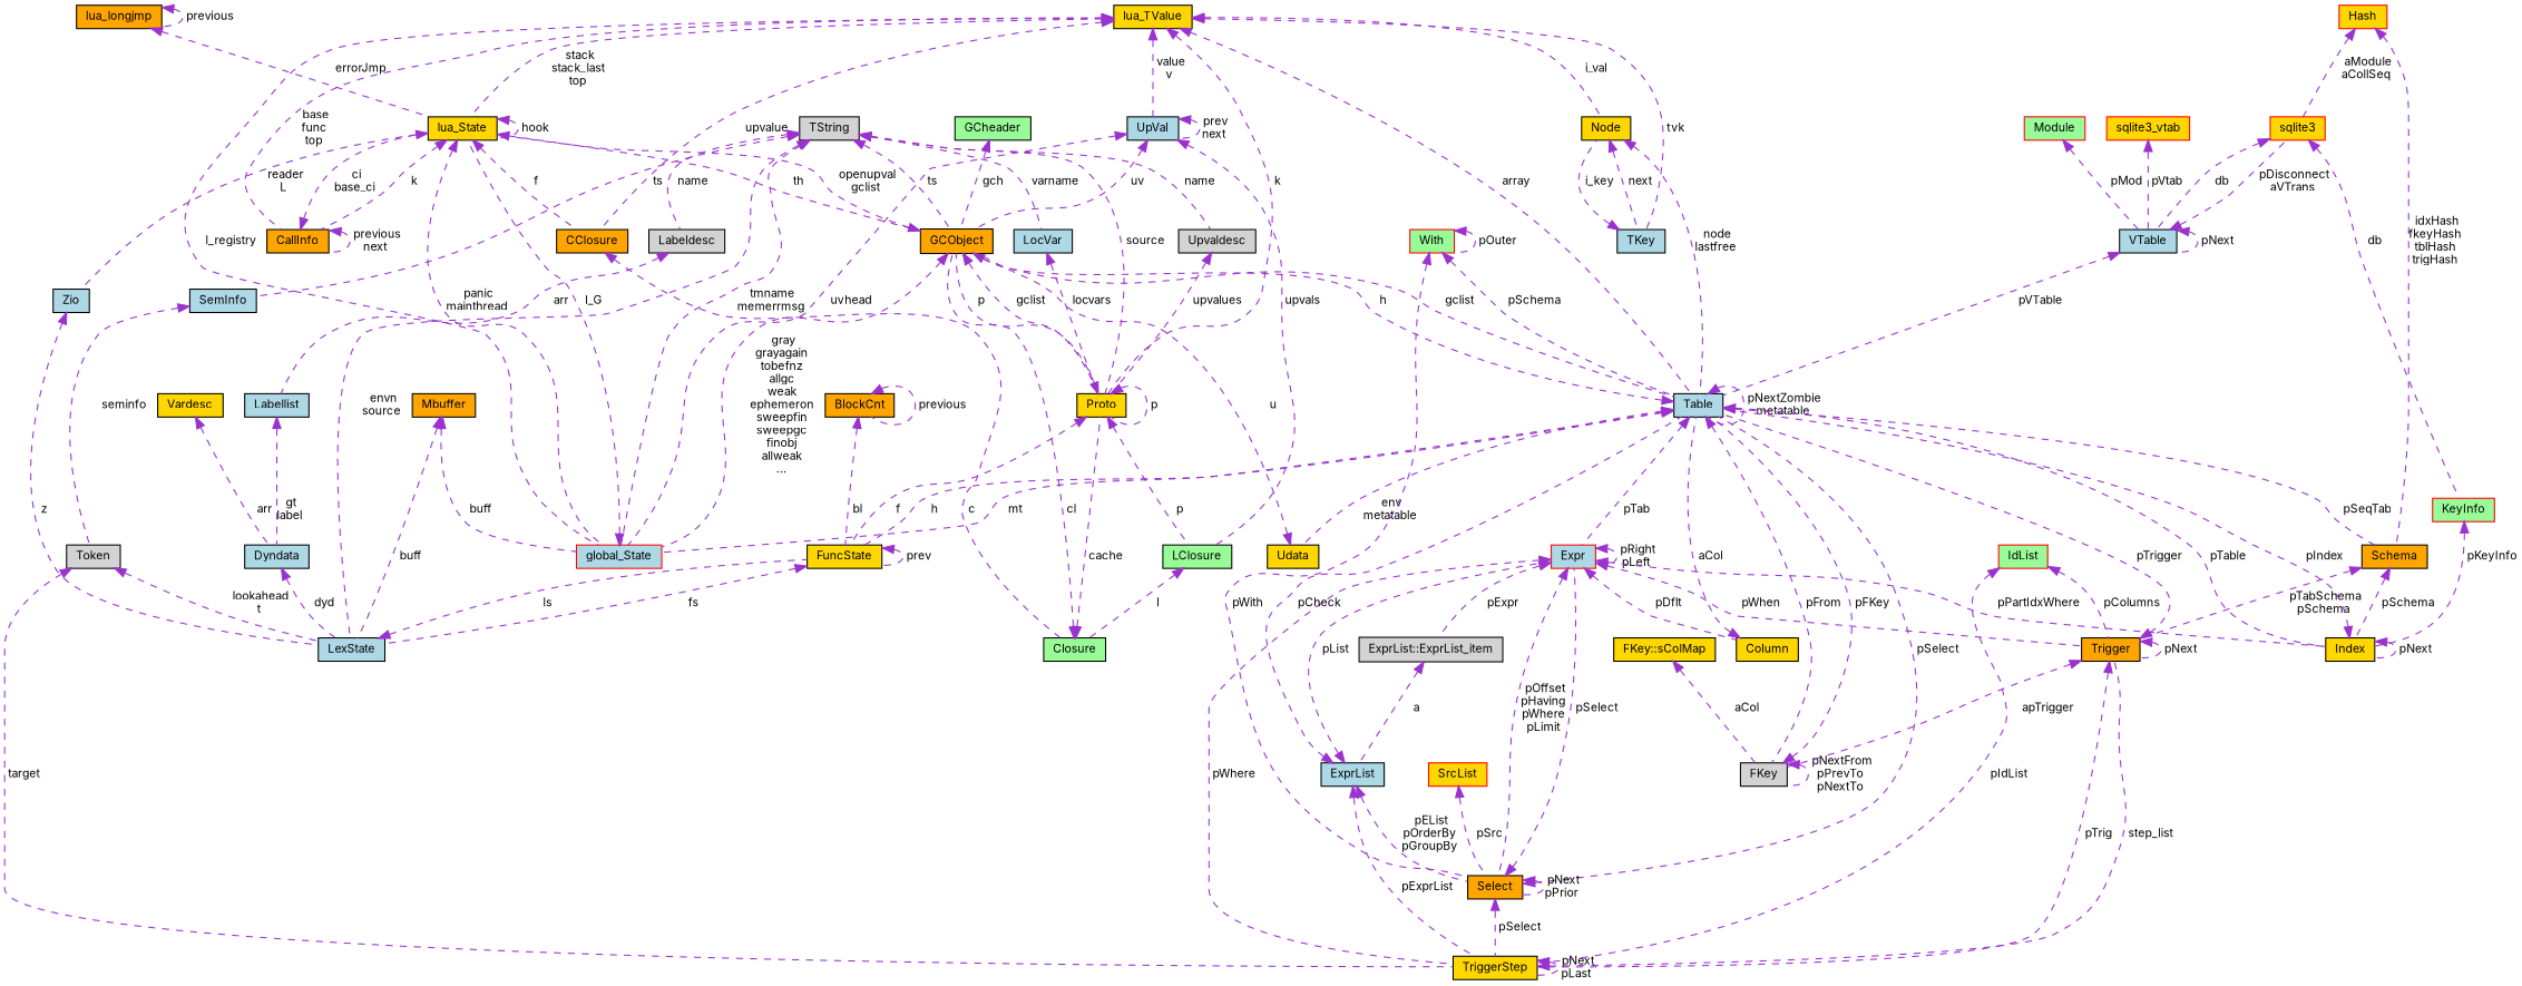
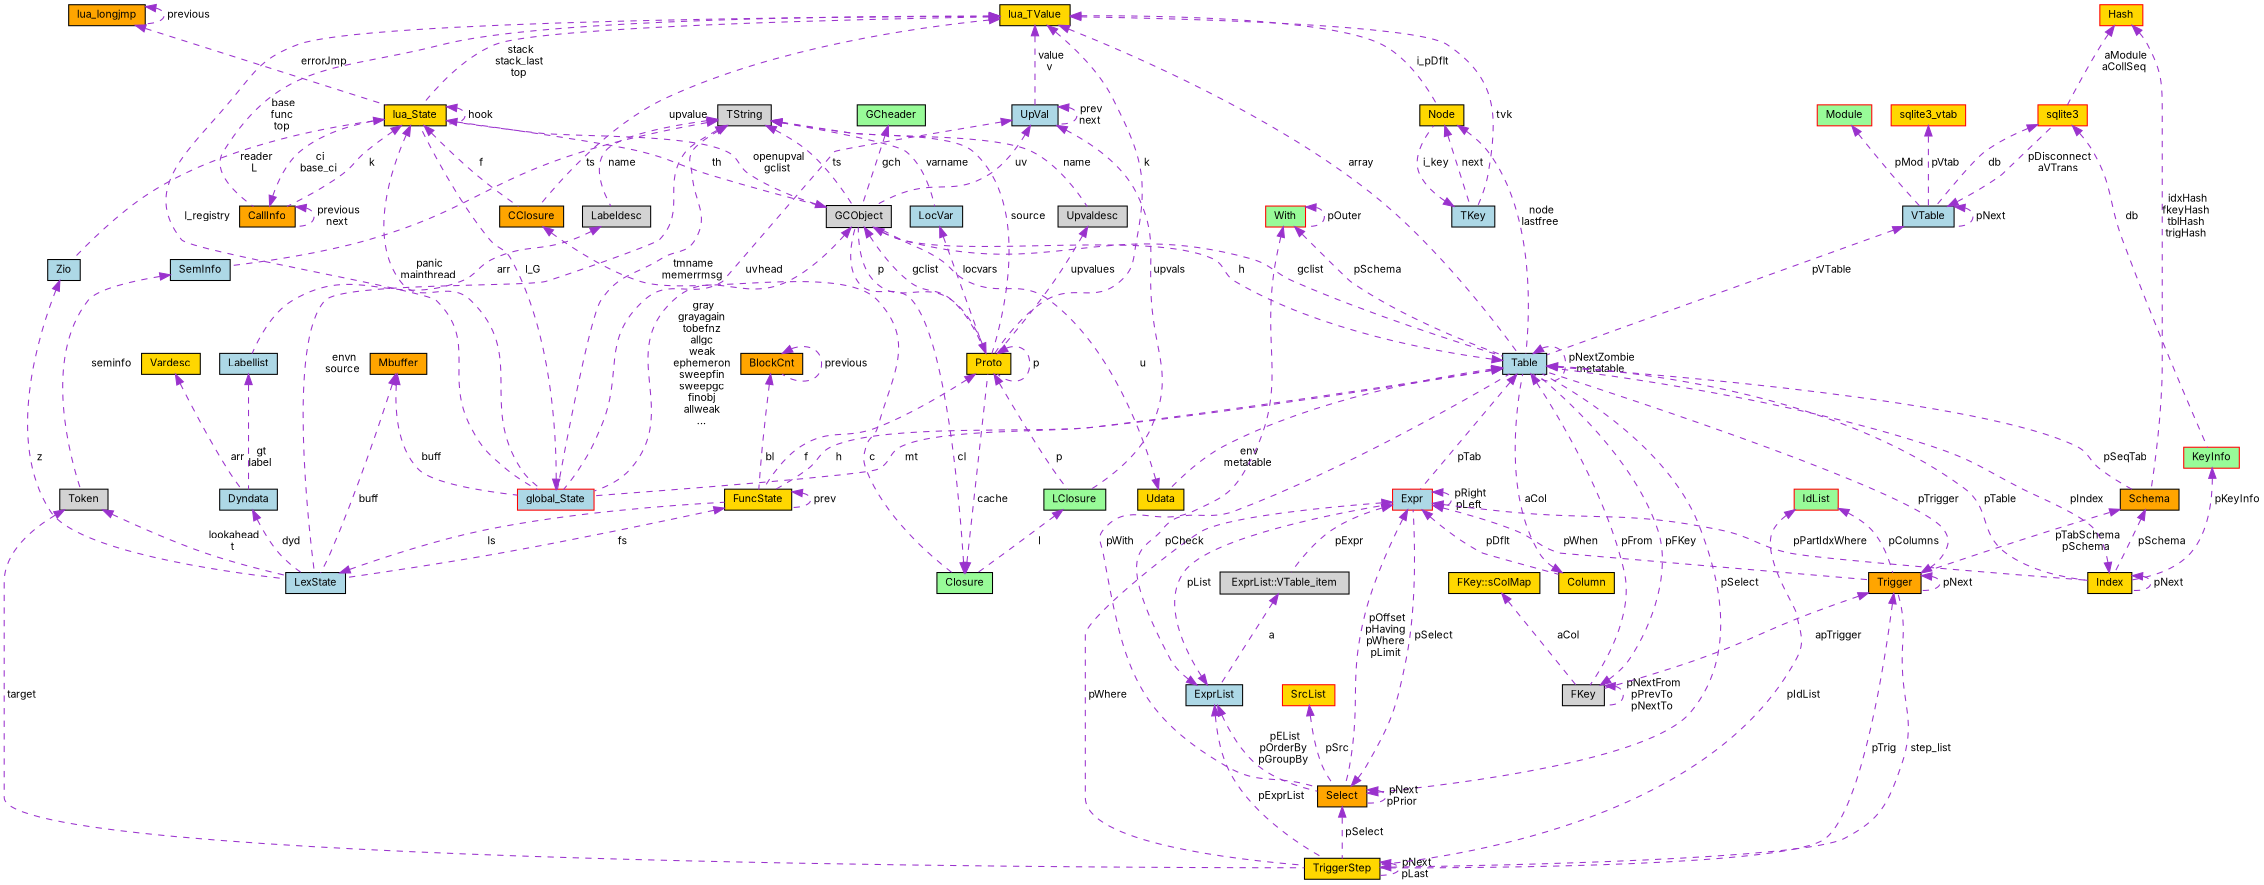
  digraph {
    fontname=Inter
    node [color=black fillcolor=gold fontname=Inter fontsize=10 shape=record style=filled]
    edge [color=darkorchid3 dir=back fontname=Inter fontsize=10 labelfontname=Helvetica labelfontsize=10 style=dashed]
    n1 [fontcolor=black height=0.2 label=FuncState width=0.4]
    n2 [fillcolor=lightblue height=0.2 label=LexState width=0.4]
    n3 [height=0.2 label=Proto width=0.4]
-   n4 [fillcolor=orange height=0.2 label=GCObject width=0.4]
+   n4 [fillcolor=lightgrey height=0.2 label=GCObject width=0.4]
    n5 [fillcolor=palegreen height=0.2 label=LClosure width=0.4]
    n6 [height=0.2 label=lua_State width=0.4]
    n7 [color=red fillcolor=lightblue height=0.2 label=global_State width=0.4]
    n8 [fillcolor=lightblue height=0.2 label=Table width=0.4]
    n9 [fillcolor=palegreen height=0.2 label=Closure width=0.4]
    n10 [height=0.2 label=lua_TValue width=0.4]
    n11 [fillcolor=orange height=0.2 label=CClosure width=0.4]
    n12 [fillcolor=lightblue height=0.2 label=UpVal width=0.4]
    n13 [height=0.2 label="Node" width=0.4]
    n14 [fillcolor=lightblue height=0.2 label=TKey width=0.4]
    n15 [fillcolor=orange height=0.2 label=CallInfo width=0.4]
    n16 [fillcolor=lightblue height=0.2 label=Zio width=0.4]
    n17 [fillcolor=orange height=0.2 label=Schema width=0.4]
    n18 [color=red fillcolor=lightblue height=0.2 label=Expr width=0.4]
    n19 [fillcolor=lightgrey height=0.2 label=FKey width=0.4]
    n20 [height=0.2 label=Udata width=0.4]
    n21 [height=0.2 label=Index width=0.4]
    n22 [fillcolor=lightblue height=0.2 label=LocVar width=0.4]
    n23 [fillcolor=lightgrey height=0.2 label=TString width=0.4]
    n24 [fillcolor=lightblue height=0.2 label=SemInfo width=0.4]
    n25 [fillcolor=lightgrey height=0.2 label=Upvaldesc width=0.4]
    n26 [fillcolor=lightgrey height=0.2 label=Labeldesc width=0.4]
    n27 [fillcolor=lightgrey height=0.2 label=Token width=0.4]
    n28 [fillcolor=lightblue height=0.2 label=Labellist width=0.4]
    n29 [fillcolor=orange height=0.2 label=lua_longjmp width=0.4]
    n30 [fillcolor=orange height=0.2 label=Trigger width=0.4]
    n31 [height=0.2 label=Column width=0.4]
    n32 [fillcolor=orange height=0.2 label=Select width=0.4]
-   n33 [fillcolor=lightgrey height=0.2 label="ExprList::ExprList_item" width=0.4]
+   n33 [fillcolor=lightgrey height=0.2 label="ExprList::VTable_item" width=0.4]
    n34 [height=0.2 label=TriggerStep width=0.4]
    n35 [color=red height=0.2 label=Hash width=0.4]
    n36 [color=red height=0.2 label=sqlite3 width=0.4]
    n37 [fillcolor=lightblue height=0.2 label=VTable width=0.4]
    n38 [color=red fillcolor=palegreen height=0.2 label=KeyInfo width=0.4]
    n39 [fillcolor=lightblue height=0.2 label=ExprList width=0.4]
    n40 [color=red fillcolor=palegreen height=0.2 label=With width=0.4]
    n41 [color=red height=0.2 label=SrcList width=0.4]
    n42 [height=0.2 label="FKey::sColMap" width=0.4]
    n43 [color=red fillcolor=palegreen height=0.2 label=IdList width=0.4]
    n44 [color=red fillcolor=palegreen height=0.2 label=Module width=0.4]
    n45 [color=red height=0.2 label=sqlite3_vtab width=0.4]
    n46 [fillcolor=palegreen height=0.2 label=GCheader width=0.4]
    n47 [fillcolor=orange height=0.2 label=Mbuffer width=0.4]
    n48 [fillcolor=lightblue height=0.2 label=Dyndata width=0.4]
    n49 [height=0.2 label=Vardesc width=0.4]
    n50 [fillcolor=orange height=0.2 label=BlockCnt width=0.4]
    n1 -> n1 [label=" prev"]
    n1 -> n2 [label=" fs"]
    n2 -> n1 [label=" ls"]
    n3 -> n1 [label=" f"]
    n3 -> n3 [label=" p"]
    n3 -> n4 [label=" p"]
    n3 -> n5 [label=" p"]
    n4 -> n3 [label=" gclist"]
    n4 -> n6 [label=" openupval\ngclist"]
    n4 -> n7 [label=" gray\ngrayagain\ntobefnz\nallgc\nweak\nephemeron\nsweepfin\nsweepgc\nfinobj\nallweak\n..."]
    n4 -> n8 [label=" gclist"]
    n5 -> n9 [label=" l"]
    n6 -> n4 [label=" th"]
    n6 -> n6 [label=" hook"]
    n6 -> n7 [label=" panic\nmainthread"]
    n6 -> n11 [label=" f"]
    n6 -> n15 [label=" k"]
    n6 -> n16 [label=" reader\nL"]
    n7 -> n6 [label=" l_G"]
    n8 -> n1 [label=" h"]
    n8 -> n4 [label=" h"]
    n8 -> n7 [label=" mt"]
    n8 -> n8 [label=" pNextZombie\nmetatable"]
    n8 -> n17 [label=" pSeqTab"]
    n8 -> n18 [label=" pTab"]
    n8 -> n19 [label=" pFrom"]
    n8 -> n20 [label=" env\nmetatable"]
    n8 -> n21 [label=" pTable"]
    n9 -> n3 [label=" cache"]
    n9 -> n4 [label=" cl"]
    n10 -> n3 [label=" k"]
    n10 -> n6 [label=" stack\nstack_last\ntop"]
    n10 -> n7 [label=" l_registry"]
    n10 -> n8 [label=" array"]
    n10 -> n11 [label=" upvalue"]
    n10 -> n12 [label=" value\nv"]
-   n10 -> n13 [label=" i_val"]
+   n10 -> n13 [label=" i_pDflt"]
    n10 -> n14 [label=" tvk"]
    n10 -> n15 [label=" base\nfunc\ntop"]
    n11 -> n9 [label=" c"]
    n12 -> n4 [label=" uv"]
    n12 -> n5 [label=" upvals"]
    n12 -> n7 [label=" uvhead"]
    n12 -> n12 [label=" prev\nnext"]
    n13 -> n8 [label=" node\nlastfree"]
    n13 -> n14 [label=" next"]
    n14 -> n13 [label=" i_key"]
    n15 -> n6 [label=" ci\nbase_ci"]
    n15 -> n15 [label=" previous\nnext"]
    n16 -> n2 [label=" z"]
    n17 -> n21 [label=" pSchema"]
    n17 -> n30 [label=" pTabSchema\npSchema"]
    n18 -> n18 [label=" pRight\npLeft"]
    n18 -> n21 [label=" pPartIdxWhere"]
    n18 -> n30 [label=" pWhen"]
    n18 -> n31 [label=" pDflt"]
    n18 -> n32 [label=" pOffset\npHaving\npWhere\npLimit"]
    n18 -> n33 [label=" pExpr"]
    n18 -> n34 [label=" pWhere"]
    n19 -> n8 [label=" pFKey"]
    n19 -> n19 [label=" pNextFrom\npPrevTo\npNextTo"]
    n20 -> n4 [label=" u"]
    n21 -> n8 [label=" pIndex"]
    n21 -> n21 [label=" pNext"]
    n22 -> n3 [label=" locvars"]
    n23 -> n2 [label=" envn\nsource"]
    n23 -> n3 [label=" source"]
    n23 -> n4 [label=" ts"]
    n23 -> n7 [label=" tmname\nmemerrmsg"]
    n23 -> n22 [label=" varname"]
    n23 -> n24 [label=" ts"]
    n23 -> n25 [label=" name"]
    n23 -> n26 [label=" name"]
    n24 -> n27 [label=" seminfo"]
    n25 -> n3 [label=" upvalues"]
    n26 -> n28 [label=" arr"]
    n27 -> n2 [label=" lookahead\nt"]
    n27 -> n34 [label=" target"]
    n28 -> n48 [label=" gt\nlabel"]
    n29 -> n6 [label=" errorJmp"]
    n29 -> n29 [label=" previous"]
    n30 -> n8 [label=" pTrigger"]
    n30 -> n19 [label=" apTrigger"]
    n30 -> n30 [label=" pNext"]
    n30 -> n34 [label=" pTrig"]
    n31 -> n8 [label=" aCol"]
    n32 -> n8 [label=" pSelect"]
    n32 -> n18 [label=" pSelect"]
    n32 -> n32 [label=" pNext\npPrior"]
    n32 -> n34 [label=" pSelect"]
    n33 -> n39 [label=" a"]
    n34 -> n30 [label=" step_list"]
    n34 -> n34 [label=" pNext\npLast"]
    n35 -> n17 [label=" idxHash\nfkeyHash\ntblHash\ntrigHash"]
    n35 -> n36 [label=" aModule\naCollSeq"]
    n36 -> n37 [label=" db"]
    n36 -> n38 [label=" db"]
    n37 -> n8 [label=" pVTable"]
    n37 -> n36 [label=" pDisconnect\naVTrans"]
    n37 -> n37 [label=" pNext"]
    n38 -> n21 [label=" pKeyInfo"]
    n39 -> n8 [label=" pCheck"]
    n39 -> n18 [label=" pList"]
    n39 -> n32 [label=" pEList\npOrderBy\npGroupBy"]
    n39 -> n34 [label=" pExprList"]
    n40 -> n8 [label=" pSchema"]
    n40 -> n32 [label=" pWith"]
    n40 -> n40 [label=" pOuter"]
    n41 -> n32 [label=" pSrc"]
    n42 -> n19 [label=" aCol"]
    n43 -> n30 [label=" pColumns"]
    n43 -> n34 [label=" pIdList"]
    n44 -> n37 [label=" pMod"]
    n45 -> n37 [label=" pVtab"]
    n46 -> n4 [label=" gch"]
    n47 -> n2 [label=" buff"]
    n47 -> n7 [label=" buff"]
    n48 -> n2 [label=" dyd"]
    n49 -> n48 [label=" arr"]
    n50 -> n1 [label=" bl"]
    n50 -> n50 [label=" previous"]
  }
